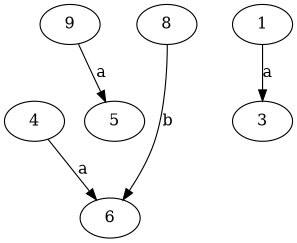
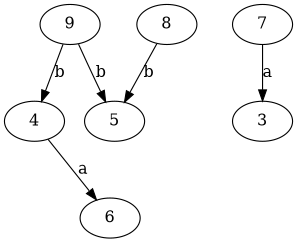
  strict digraph {
    n1 [label=9]
    4
    5
    6
-   1
+   1 [label=7]
    3
    n7 [label=8]
-   n1 -> 5 [label=a]
+   n1 -> 4 [label=b]
+   n1 -> 5 [label=b]
    4 -> 6 [label=a]
    1 -> 3 [label=a]
-   n7 -> 6 [label=b]
+   n7 -> 5 [label=b]
  }
